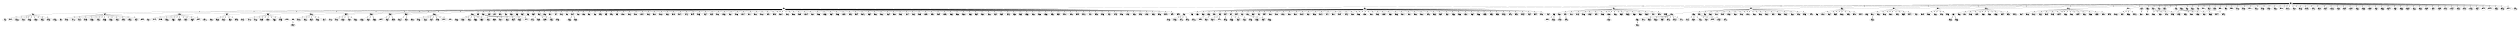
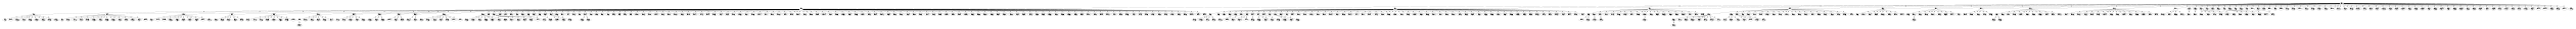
  graph {
    id_0
    id_8
    id_9
    id_10
    id_14
    id_15
    id_16
    id_19
    id_20
    id_21
    id_22
    id_26
    id_28
    id_29
    id_37
    id_39
    id_41
    id_48
    id_50
    id_52
    id_53
    id_54
    id_58
    id_59
    id_64
    id_66
    id_71
    id_74
    id_75
    id_78
    id_79
    id_80
    id_82
    id_87
    id_88
    id_93
    id_95
    id_96
    id_98
    id_100
    id_105
    id_110
    id_119
    id_125
    id_127
    id_130
    id_133
    id_140
    id_141
    id_145
    id_149
    id_153
    id_154
    id_159
    id_161
    id_165
    id_167
    id_168
    id_174
    id_177
    id_181
    id_182
    id_191
    id_192
    id_204
    id_205
    id_208
    id_209
    id_219
    id_227
    id_228
    id_233
    id_234
    id_236
    id_242
    id_243
    id_244
    id_246
    id_259
    id_261
    id_267
    id_269
    id_270
    id_273
    id_274
    id_275
    id_289
    id_290
    id_292
    id_297
    id_298
    id_305
    id_308
    id_322
    id_323
    id_324
    id_327
    id_328
    id_341
    id_342
    id_345
    id_350
    id_364
    id_365
    id_378
    id_380
    id_383
    id_396
    id_397
    id_401
    id_408
    id_409
    id_413
    id_421
    id_432
    id_436
    id_437
    id_443
    id_460
    id_467
    id_468
    id_473
    id_481
    id_483
    id_486
    id_490
    id_491
    id_497
    id_46
    id_114
    id_268
    id_272
    id_286
    id_320
    id_346
    id_422
    id_466
    id_57
    id_115
    id_116
    id_134
    id_139
    id_235
    id_248
    id_255
    id_283
    id_312
    id_402
    id_423
    id_487
    id_494
    id_81
    id_144
    id_199
    id_326
    id_332
    id_340
    id_347
    id_369
    id_414
    id_476
    id_202
    id_225
    id_237
    id_330
    id_493
    id_148
    id_175
    id_186
    id_295
    id_300
    id_363
    id_455
    id_479
    id_97
    id_103
    id_156
    id_224
    id_282
    id_314
    id_118
    id_187
    id_260
    id_310
    id_361
    id_238
    id_280
    id_303
    id_194
    id_284
    id_439
    id_264
    id_430
    id_151
    id_163
    id_265
    id_374
    id_405
    id_411
    id_477
    id_226
    id_251
    id_318
    id_335
    id_357
    id_372
    id_390
    id_217
    id_262
    id_344
    id_348
    id_417
    id_464
    id_329
    id_299
    id_433
    id_452
    id_358
    id_375
    id_1
    id_2
    id_3
    id_4
    id_5
    id_7
    id_11
    id_12
    id_13
    id_17
    id_24
    id_25
    id_27
    id_31
    id_34
+   id_36
    id_45
    id_55
    id_62
    id_63
    id_72
    id_77
    id_84
    id_89
    id_91
    id_92
    id_99
    id_106
    id_108
    id_111
    id_128
    id_152
    id_157
    id_158
    id_170
    id_173
    id_180
    id_183
    id_193
    id_198
    id_210
    id_214
    id_223
    id_230
    id_240
    id_279
    id_288
    id_306
    id_309
    id_321
    id_336
    id_349
    id_351
    id_353
    id_359
    id_366
    id_373
    id_379
    id_391
    id_399
    id_412
    id_424
    id_425
    id_427
    id_428
    id_434
    id_447
    id_449
    id_453
    id_462
    id_471
    id_496
    id_6
    id_23
    id_30
    id_32
    id_35
    id_40
    id_43
    id_44
    id_47
    id_49
    id_51
    id_61
    id_69
    id_73
    id_94
    id_102
    id_107
    id_113
    id_120
    id_121
    id_129
    id_137
    id_138
    id_142
    id_147
    id_171
    id_179
    id_195
    id_200
    id_206
    id_207
    id_212
    id_215
    id_229
    id_232
    id_263
    id_271
    id_277
    id_278
    id_281
    id_296
    id_315
    id_319
    id_337
    id_356
    id_362
    id_371
    id_384
    id_386
    id_393
    id_395
    id_398
    id_435
    id_446
    id_457
    id_459
    id_469
    id_474
    id_478
    id_484
    id_33
    id_60
    id_90
    id_122
    id_143
    id_166
    id_169
    id_197
    id_203
    id_220
    id_316
    id_334
    id_355
    id_360
    id_387
    id_389
    id_407
    id_470
    id_495
    id_18
    id_38
    id_42
    id_56
    id_83
    id_101
    id_104
    id_132
    id_160
    id_176
    id_178
    id_188
    id_216
    id_231
    id_241
    id_252
    id_257
    id_368
    id_482
    id_485
    id_492
    id_86
    id_112
    id_164
    id_239
    id_285
    id_293
    id_410
    id_419
    id_65
    id_76
    id_136
    id_162
    id_221
    id_245
    id_339
    id_441
    id_461
    id_109
    id_222
    id_266
    id_403
    id_456
    id_67
    id_68
    id_70
    id_150
    id_291
    id_302
    id_381
    id_385
    id_429
    id_431
    id_475
    id_124
    id_126
    id_131
    id_155
    id_189
    id_196
    id_249
    id_256
    id_276
    id_294
    id_376
    id_382
    id_392
    id_400
    id_442
    id_185
    id_247
    id_258
    id_415
    id_301
    id_211
    id_218
    id_250
    id_418
    id_450
    id_451
    id_343
    id_201
    id_331
    id_311
    id_325
    id_444
    id_445
    id_123
    id_135
    id_146
    id_406
    id_426
    id_499
    id_317
    id_370
    id_440
    id_463
    id_333
    id_354
    id_367
    id_458
    id_253
    id_304
    id_388
    id_190
    id_213
    id_420
    id_498
    id_287
    id_85
    id_172
    id_254
    id_352
    id_394
    id_416
    id_454
    id_472
    id_184
    id_307
    id_438
    id_377
    id_404
    id_480
    id_448
    id_465
    id_313
    id_338
    id_489
    id_488
    id_0 -- id_8 [label=1]
    id_0 -- id_9 [label=1]
    id_0 -- id_10 [label=1]
    id_0 -- id_14 [label=1]
    id_0 -- id_15 [label=1]
    id_0 -- id_16 [label=1]
    id_0 -- id_19 [label=1]
    id_0 -- id_20 [label=1]
    id_0 -- id_21 [label=1]
    id_0 -- id_22 [label=1]
    id_0 -- id_26 [label=1]
    id_0 -- id_28 [label=1]
    id_0 -- id_29 [label=1]
    id_0 -- id_37 [label=1]
    id_0 -- id_39 [label=1]
    id_0 -- id_41 [label=1]
    id_0 -- id_48 [label=1]
    id_0 -- id_50 [label=1]
    id_0 -- id_52 [label=1]
    id_0 -- id_53 [label=1]
    id_0 -- id_54 [label=1]
    id_0 -- id_58 [label=1]
    id_0 -- id_59 [label=1]
    id_0 -- id_64 [label=1]
    id_0 -- id_66 [label=1]
    id_0 -- id_71 [label=1]
    id_0 -- id_74 [label=1]
    id_0 -- id_75 [label=1]
    id_0 -- id_78 [label=1]
    id_0 -- id_79 [label=1]
    id_0 -- id_80 [label=1]
    id_0 -- id_82 [label=1]
    id_0 -- id_87 [label=1]
    id_0 -- id_88 [label=1]
    id_0 -- id_93 [label=1]
    id_0 -- id_95 [label=1]
    id_0 -- id_96 [label=1]
    id_0 -- id_98 [label=1]
    id_0 -- id_100 [label=1]
    id_0 -- id_105 [label=1]
    id_0 -- id_110 [label=1]
    id_0 -- id_119 [label=1]
    id_0 -- id_125 [label=1]
    id_0 -- id_127 [label=1]
    id_0 -- id_130 [label=1]
    id_0 -- id_133 [label=1]
    id_0 -- id_140 [label=1]
    id_0 -- id_141 [label=1]
    id_0 -- id_145 [label=1]
    id_0 -- id_149 [label=1]
    id_0 -- id_153 [label=1]
    id_0 -- id_154 [label=1]
    id_0 -- id_159 [label=1]
    id_0 -- id_161 [label=1]
    id_0 -- id_165 [label=1]
    id_0 -- id_167 [label=1]
    id_0 -- id_168 [label=1]
    id_0 -- id_174 [label=1]
    id_0 -- id_177 [label=1]
    id_0 -- id_181 [label=1]
    id_0 -- id_182 [label=1]
    id_0 -- id_191 [label=1]
    id_0 -- id_192 [label=1]
    id_0 -- id_204 [label=1]
    id_0 -- id_205 [label=1]
    id_0 -- id_208 [label=1]
    id_0 -- id_209 [label=1]
    id_0 -- id_219 [label=1]
    id_0 -- id_227 [label=1]
    id_0 -- id_228 [label=1]
    id_0 -- id_233 [label=1]
    id_0 -- id_234 [label=1]
    id_0 -- id_236 [label=1]
    id_0 -- id_242 [label=1]
    id_0 -- id_243 [label=1]
    id_0 -- id_244 [label=1]
    id_0 -- id_246 [label=1]
    id_0 -- id_259 [label=1]
    id_0 -- id_261 [label=1]
    id_0 -- id_267 [label=1]
    id_0 -- id_269 [label=1]
    id_0 -- id_270 [label=1]
    id_0 -- id_273 [label=1]
    id_0 -- id_274 [label=1]
    id_0 -- id_275 [label=1]
    id_0 -- id_289 [label=1]
    id_0 -- id_290 [label=1]
    id_0 -- id_292 [label=1]
    id_0 -- id_297 [label=1]
    id_0 -- id_298 [label=1]
    id_0 -- id_305 [label=1]
    id_0 -- id_308 [label=1]
    id_0 -- id_322 [label=1]
    id_0 -- id_323 [label=1]
    id_0 -- id_324 [label=1]
    id_0 -- id_327 [label=1]
    id_0 -- id_328 [label=1]
    id_0 -- id_341 [label=1]
    id_0 -- id_342 [label=1]
    id_0 -- id_345 [label=1]
    id_0 -- id_350 [label=1]
    id_0 -- id_364 [label=1]
    id_0 -- id_365 [label=1]
    id_0 -- id_378 [label=1]
    id_0 -- id_380 [label=1]
    id_0 -- id_383 [label=1]
    id_0 -- id_396 [label=1]
    id_0 -- id_397 [label=1]
    id_0 -- id_401 [label=1]
    id_0 -- id_408 [label=1]
    id_0 -- id_409 [label=1]
    id_0 -- id_413 [label=1]
    id_0 -- id_421 [label=1]
    id_0 -- id_432 [label=1]
    id_0 -- id_436 [label=1]
    id_0 -- id_437 [label=1]
    id_0 -- id_443 [label=1]
    id_0 -- id_460 [label=1]
    id_0 -- id_467 [label=1]
    id_0 -- id_468 [label=1]
    id_0 -- id_473 [label=1]
    id_0 -- id_481 [label=1]
    id_0 -- id_483 [label=1]
    id_0 -- id_486 [label=1]
    id_0 -- id_490 [label=1]
    id_0 -- id_491 [label=1]
    id_0 -- id_497 [label=1]
    id_8 -- id_46 [label=1]
    id_8 -- id_114 [label=1]
    id_8 -- id_268 [label=1]
    id_8 -- id_272 [label=1]
    id_8 -- id_286 [label=1]
    id_8 -- id_320 [label=1]
    id_8 -- id_346 [label=1]
    id_8 -- id_422 [label=1]
    id_8 -- id_466 [label=1]
    id_9 -- id_57 [label=1]
    id_9 -- id_115 [label=1]
    id_9 -- id_116 [label=1]
    id_9 -- id_134 [label=1]
    id_9 -- id_139 [label=1]
    id_9 -- id_235 [label=1]
    id_9 -- id_248 [label=1]
    id_9 -- id_255 [label=1]
    id_9 -- id_283 [label=1]
    id_9 -- id_312 [label=1]
    id_9 -- id_402 [label=1]
    id_9 -- id_423 [label=1]
    id_9 -- id_487 [label=1]
    id_9 -- id_494 [label=1]
    id_10 -- id_81 [label=1]
    id_10 -- id_144 [label=1]
    id_10 -- id_199 [label=1]
    id_10 -- id_326 [label=1]
    id_10 -- id_332 [label=1]
    id_10 -- id_340 [label=1]
    id_10 -- id_347 [label=1]
    id_10 -- id_369 [label=1]
    id_10 -- id_414 [label=1]
    id_10 -- id_476 [label=1]
    id_14 -- id_202 [label=1]
    id_14 -- id_225 [label=1]
    id_14 -- id_237 [label=1]
    id_14 -- id_330 [label=1]
    id_14 -- id_493 [label=1]
    id_15 -- id_148 [label=1]
    id_15 -- id_175 [label=1]
    id_15 -- id_186 [label=1]
    id_15 -- id_295 [label=1]
    id_15 -- id_300 [label=1]
    id_15 -- id_363 [label=1]
    id_15 -- id_455 [label=1]
    id_15 -- id_479 [label=1]
    id_16 -- id_97 [label=1]
    id_16 -- id_103 [label=1]
    id_16 -- id_156 [label=1]
    id_16 -- id_224 [label=1]
    id_16 -- id_282 [label=1]
    id_16 -- id_314 [label=1]
    id_19 -- id_118 [label=1]
    id_19 -- id_187 [label=1]
    id_19 -- id_260 [label=1]
    id_19 -- id_310 [label=1]
    id_19 -- id_361 [label=1]
    id_20 -- id_238 [label=1]
    id_20 -- id_280 [label=1]
    id_20 -- id_303 [label=1]
    id_21 -- id_194 [label=1]
    id_21 -- id_284 [label=1]
    id_21 -- id_439 [label=1]
    id_22 -- id_264 [label=1]
    id_22 -- id_430 [label=1]
    id_26 -- id_151 [label=1]
    id_26 -- id_163 [label=1]
    id_26 -- id_265 [label=1]
    id_26 -- id_374 [label=1]
    id_26 -- id_405 [label=1]
    id_26 -- id_411 [label=1]
    id_26 -- id_477 [label=1]
    id_28 -- id_226 [label=1]
    id_28 -- id_251 [label=1]
    id_28 -- id_318 [label=1]
    id_28 -- id_335 [label=1]
    id_28 -- id_357 [label=1]
    id_28 -- id_372 [label=1]
    id_28 -- id_390 [label=1]
    id_37 -- id_217 [label=1]
    id_37 -- id_262 [label=1]
    id_37 -- id_344 [label=1]
    id_37 -- id_348 [label=1]
    id_37 -- id_417 [label=1]
    id_39 -- id_464 [label=1]
    id_52 -- id_329 [label=1]
    id_64 -- id_299 [label=1]
    id_64 -- id_433 [label=1]
    id_64 -- id_452 [label=1]
    id_79 -- id_358 [label=1]
    id_79 -- id_375 [label=1]
    id_97 -- id_489 [label=1]
    id_1 -- id_0 [label=1]
    id_1 -- id_2 [label=1]
    id_1 -- id_3 [label=1]
    id_1 -- id_4 [label=1]
    id_1 -- id_5 [label=1]
    id_1 -- id_7 [label=1]
    id_1 -- id_11 [label=1]
    id_1 -- id_12 [label=1]
    id_1 -- id_13 [label=1]
    id_1 -- id_17 [label=1]
    id_1 -- id_24 [label=1]
    id_1 -- id_25 [label=1]
    id_1 -- id_27 [label=1]
    id_1 -- id_31 [label=1]
    id_1 -- id_34 [label=1]
+   id_1 -- id_36 [label=1]
    id_1 -- id_45 [label=1]
    id_1 -- id_55 [label=1]
    id_1 -- id_62 [label=1]
    id_1 -- id_63 [label=1]
    id_1 -- id_72 [label=1]
    id_1 -- id_77 [label=1]
    id_1 -- id_84 [label=1]
    id_1 -- id_89 [label=1]
    id_1 -- id_91 [label=1]
    id_1 -- id_92 [label=1]
    id_1 -- id_99 [label=1]
    id_1 -- id_106 [label=1]
    id_1 -- id_108 [label=1]
    id_1 -- id_111 [label=1]
    id_1 -- id_128 [label=1]
    id_1 -- id_152 [label=1]
    id_1 -- id_157 [label=1]
    id_1 -- id_158 [label=1]
    id_1 -- id_170 [label=1]
    id_1 -- id_173 [label=1]
    id_1 -- id_180 [label=1]
    id_1 -- id_183 [label=1]
    id_1 -- id_193 [label=1]
    id_1 -- id_198 [label=1]
    id_1 -- id_210 [label=1]
    id_1 -- id_214 [label=1]
    id_1 -- id_223 [label=1]
    id_1 -- id_230 [label=1]
    id_1 -- id_240 [label=1]
    id_1 -- id_279 [label=1]
    id_1 -- id_288 [label=1]
    id_1 -- id_306 [label=1]
    id_1 -- id_309 [label=1]
    id_1 -- id_321 [label=1]
    id_1 -- id_336 [label=1]
    id_1 -- id_349 [label=1]
    id_1 -- id_351 [label=1]
    id_1 -- id_353 [label=1]
    id_1 -- id_359 [label=1]
    id_1 -- id_366 [label=1]
    id_1 -- id_373 [label=1]
    id_1 -- id_379 [label=1]
    id_1 -- id_391 [label=1]
    id_1 -- id_399 [label=1]
    id_1 -- id_412 [label=1]
    id_1 -- id_424 [label=1]
    id_1 -- id_425 [label=1]
    id_1 -- id_427 [label=1]
    id_1 -- id_428 [label=1]
    id_1 -- id_434 [label=1]
    id_1 -- id_447 [label=1]
    id_1 -- id_449 [label=1]
    id_1 -- id_453 [label=1]
    id_1 -- id_462 [label=1]
    id_1 -- id_471 [label=1]
    id_1 -- id_496 [label=1]
    id_2 -- id_6 [label=1]
    id_2 -- id_23 [label=1]
    id_2 -- id_30 [label=1]
    id_2 -- id_32 [label=1]
    id_2 -- id_35 [label=1]
    id_2 -- id_40 [label=1]
    id_2 -- id_43 [label=1]
    id_2 -- id_44 [label=1]
    id_2 -- id_47 [label=1]
    id_2 -- id_49 [label=1]
    id_2 -- id_51 [label=1]
    id_2 -- id_61 [label=1]
    id_2 -- id_69 [label=1]
    id_2 -- id_73 [label=1]
    id_2 -- id_94 [label=1]
    id_2 -- id_102 [label=1]
    id_2 -- id_107 [label=1]
    id_2 -- id_113 [label=1]
    id_2 -- id_120 [label=1]
    id_2 -- id_121 [label=1]
    id_2 -- id_129 [label=1]
    id_2 -- id_137 [label=1]
    id_2 -- id_138 [label=1]
    id_2 -- id_142 [label=1]
    id_2 -- id_147 [label=1]
    id_2 -- id_171 [label=1]
    id_2 -- id_179 [label=1]
    id_2 -- id_195 [label=1]
    id_2 -- id_200 [label=1]
    id_2 -- id_206 [label=1]
    id_2 -- id_207 [label=1]
    id_2 -- id_212 [label=1]
    id_2 -- id_215 [label=1]
    id_2 -- id_229 [label=1]
    id_2 -- id_232 [label=1]
    id_2 -- id_263 [label=1]
    id_2 -- id_271 [label=1]
    id_2 -- id_277 [label=1]
    id_2 -- id_278 [label=1]
    id_2 -- id_281 [label=1]
    id_2 -- id_296 [label=1]
    id_2 -- id_315 [label=1]
    id_2 -- id_319 [label=1]
    id_2 -- id_337 [label=1]
    id_2 -- id_356 [label=1]
    id_2 -- id_362 [label=1]
    id_2 -- id_371 [label=1]
    id_2 -- id_384 [label=1]
    id_2 -- id_386 [label=1]
    id_2 -- id_393 [label=1]
    id_2 -- id_395 [label=1]
    id_2 -- id_398 [label=1]
    id_2 -- id_435 [label=1]
    id_2 -- id_446 [label=1]
    id_2 -- id_457 [label=1]
    id_2 -- id_459 [label=1]
    id_2 -- id_469 [label=1]
    id_2 -- id_474 [label=1]
    id_2 -- id_478 [label=1]
    id_2 -- id_484 [label=1]
    id_3 -- id_33 [label=1]
    id_3 -- id_60 [label=1]
    id_3 -- id_90 [label=1]
    id_3 -- id_122 [label=1]
    id_3 -- id_143 [label=1]
    id_3 -- id_166 [label=1]
    id_3 -- id_169 [label=1]
    id_3 -- id_197 [label=1]
    id_3 -- id_203 [label=1]
    id_3 -- id_220 [label=1]
    id_3 -- id_316 [label=1]
    id_3 -- id_334 [label=1]
    id_3 -- id_355 [label=1]
    id_3 -- id_360 [label=1]
    id_3 -- id_387 [label=1]
    id_3 -- id_389 [label=1]
    id_3 -- id_407 [label=1]
    id_3 -- id_470 [label=1]
    id_3 -- id_495 [label=1]
    id_4 -- id_18 [label=1]
    id_4 -- id_38 [label=1]
    id_4 -- id_42 [label=1]
    id_4 -- id_56 [label=1]
    id_4 -- id_83 [label=1]
    id_4 -- id_101 [label=1]
    id_4 -- id_104 [label=1]
    id_4 -- id_132 [label=1]
    id_4 -- id_160 [label=1]
    id_4 -- id_176 [label=1]
    id_4 -- id_178 [label=1]
    id_4 -- id_188 [label=1]
    id_4 -- id_216 [label=1]
    id_4 -- id_231 [label=1]
    id_4 -- id_241 [label=1]
    id_4 -- id_252 [label=1]
    id_4 -- id_257 [label=1]
    id_4 -- id_368 [label=1]
    id_4 -- id_482 [label=1]
    id_4 -- id_485 [label=1]
    id_4 -- id_492 [label=1]
    id_5 -- id_86 [label=1]
    id_5 -- id_112 [label=1]
    id_5 -- id_164 [label=1]
    id_5 -- id_239 [label=1]
    id_5 -- id_285 [label=1]
    id_5 -- id_293 [label=1]
    id_5 -- id_410 [label=1]
    id_5 -- id_419 [label=1]
    id_7 -- id_65 [label=1]
    id_7 -- id_76 [label=1]
    id_7 -- id_136 [label=1]
    id_7 -- id_162 [label=1]
    id_7 -- id_221 [label=1]
    id_7 -- id_245 [label=1]
    id_7 -- id_339 [label=1]
    id_7 -- id_441 [label=1]
    id_7 -- id_461 [label=1]
    id_11 -- id_109 [label=1]
    id_11 -- id_222 [label=1]
    id_11 -- id_266 [label=1]
    id_11 -- id_403 [label=1]
    id_11 -- id_456 [label=1]
    id_12 -- id_67 [label=1]
    id_12 -- id_68 [label=1]
    id_12 -- id_70 [label=1]
    id_12 -- id_150 [label=1]
    id_12 -- id_291 [label=1]
    id_12 -- id_302 [label=1]
    id_12 -- id_381 [label=1]
    id_12 -- id_385 [label=1]
    id_12 -- id_429 [label=1]
    id_12 -- id_431 [label=1]
    id_12 -- id_475 [label=1]
    id_13 -- id_124 [label=1]
    id_13 -- id_126 [label=1]
    id_13 -- id_131 [label=1]
    id_13 -- id_155 [label=1]
    id_13 -- id_189 [label=1]
    id_13 -- id_196 [label=1]
    id_13 -- id_249 [label=1]
    id_13 -- id_256 [label=1]
    id_13 -- id_276 [label=1]
    id_13 -- id_294 [label=1]
    id_13 -- id_376 [label=1]
    id_13 -- id_382 [label=1]
    id_13 -- id_392 [label=1]
    id_13 -- id_400 [label=1]
    id_13 -- id_442 [label=1]
    id_17 -- id_185 [label=1]
    id_17 -- id_247 [label=1]
    id_17 -- id_258 [label=1]
    id_17 -- id_415 [label=1]
    id_24 -- id_301 [label=1]
    id_25 -- id_211 [label=1]
    id_27 -- id_218 [label=1]
    id_27 -- id_250 [label=1]
    id_27 -- id_418 [label=1]
    id_27 -- id_450 [label=1]
    id_27 -- id_451 [label=1]
    id_31 -- id_343 [label=1]
    id_45 -- id_201 [label=1]
    id_45 -- id_331 [label=1]
    id_55 -- id_311 [label=1]
    id_55 -- id_325 [label=1]
    id_55 -- id_444 [label=1]
    id_77 -- id_445 [label=1]
    id_6 -- id_123 [label=1]
    id_6 -- id_135 [label=1]
    id_6 -- id_146 [label=1]
    id_6 -- id_406 [label=1]
    id_35 -- id_426 [label=1]
    id_40 -- id_499 [label=1]
    id_43 -- id_317 [label=1]
    id_43 -- id_370 [label=1]
    id_43 -- id_440 [label=1]
    id_44 -- id_463 [label=1]
    id_47 -- id_333 [label=1]
    id_47 -- id_354 [label=1]
    id_47 -- id_367 [label=1]
    id_49 -- id_458 [label=1]
    id_61 -- id_253 [label=1]
    id_61 -- id_304 [label=1]
    id_61 -- id_388 [label=1]
    id_33 -- id_190 [label=1]
    id_33 -- id_213 [label=1]
    id_60 -- id_420 [label=1]
    id_90 -- id_498 [label=1]
    id_220 -- id_287 [label=1]
    id_18 -- id_85 [label=1]
    id_18 -- id_172 [label=1]
    id_18 -- id_254 [label=1]
    id_18 -- id_352 [label=1]
    id_18 -- id_394 [label=1]
    id_18 -- id_416 [label=1]
    id_18 -- id_454 [label=1]
    id_18 -- id_472 [label=1]
    id_38 -- id_184 [label=1]
    id_38 -- id_307 [label=1]
    id_38 -- id_438 [label=1]
    id_42 -- id_377 [label=1]
    id_42 -- id_404 [label=1]
    id_42 -- id_480 [label=1]
    id_56 -- id_448 [label=1]
    id_76 -- id_465 [label=1]
    id_67 -- id_313 [label=1]
    id_67 -- id_338 [label=1]
    id_85 -- id_488 [label=1]
  }
